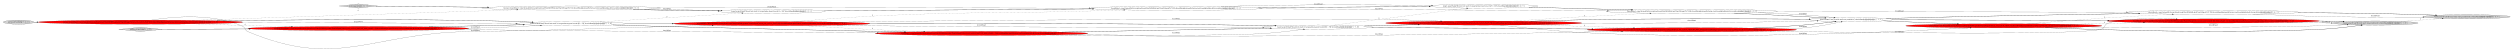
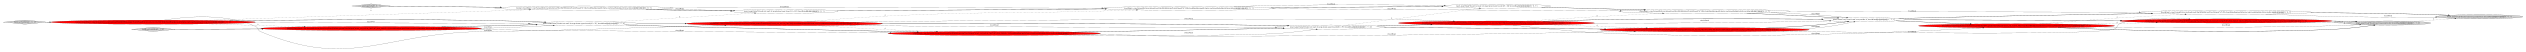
  digraph {
    rankdir=LR
    fontname=Ubuntu
    node [fillcolor=white shape=ellipse style=filled fontname=Ubuntu]
    edge [style=bold fontname=Ubuntu]
    n1 [label="Assert.assertFalse(\"Should not read: id range below lower bound (5 < 30)\",shouldRead)@@@4@@@['0', '0', '1']"]
    n2 [label="shouldRead = new ParquetDictionaryRowGroupFilter(SCHEMA,lessThanOrEqual(\"id\",29)).shouldRead(parquetSchema,rowGroupMetadata,dictionaryStore)@@@5@@@['0', '0', '1']"]
    n3 [label="boolean shouldRead = new ParquetDictionaryRowGroupFilter(SCHEMA,lessThanOrEqual(\"id\",5)).shouldRead(parquetSchema,rowGroupMetadata,dictionaryStore)@@@3@@@['0', '0', '1']"]
    n4 [fillcolor=red label="boolean shouldRead = new ParquetDictionaryRowGroupFilter(SCHEMA,greaterThanOrEqual(\"struct_not_null.int_field\",85)).shouldRead(parquetSchema,rowGroupMetadata,dictionaryStore)@@@3@@@['1', '0', '0']"]
    n5 [label="Assert.assertFalse(\"Should not read: id range above upper bound (85 < 79)\",shouldRead)@@@4@@@['1', '1', '0']"]
    n6 [fillcolor=red label="shouldRead = new ParquetDictionaryRowGroupFilter(SCHEMA,greaterThanOrEqual(\"struct_not_null.int_field\",80)).shouldRead(parquetSchema,rowGroupMetadata,dictionaryStore)@@@5@@@['1', '0', '0']"]
    n7 [fillcolor=red label="boolean shouldRead = new ParquetDictionaryRowGroupFilter(SCHEMA,greaterThanOrEqual(\"struct_not_null.int_field\",INT_MAX_VALUE + 6)).shouldRead(parquetSchema,rowGroupMetadata,dictionaryStore)@@@3@@@['0', '1', '0']"]
    n8 [fillcolor=lightgray label="Assert.assertTrue(\"Should read: may possible ids\",shouldRead)@@@10@@@['1', '1', '0']"]
    n9 [fillcolor=lightgray label="Assert.assertTrue(\"Should read: many possible ids\",shouldRead)@@@10@@@['0', '0', '1']"]
    n10 [fillcolor=red label="shouldRead = new ParquetDictionaryRowGroupFilter(SCHEMA,greaterThanOrEqual(\"struct_not_null.int_field\",75)).shouldRead(parquetSchema,rowGroupMetadata,dictionaryStore)@@@9@@@['1', '0', '0']"]
    n11 [fillcolor=red label="shouldRead = new ParquetDictionaryRowGroupFilter(SCHEMA,greaterThanOrEqual(\"struct_not_null.int_field\",INT_MAX_VALUE - 4)).shouldRead(parquetSchema,rowGroupMetadata,dictionaryStore)@@@9@@@['0', '1', '0']"]
    n12 [label="shouldRead = new ParquetDictionaryRowGroupFilter(SCHEMA,lessThanOrEqual(\"id\",79)).shouldRead(parquetSchema,rowGroupMetadata,dictionaryStore)@@@9@@@['0', '0', '1']"]
    n13 [fillcolor=red label="shouldRead = new ParquetDictionaryRowGroupFilter(SCHEMA,greaterThanOrEqual(\"struct_not_null.int_field\",INT_MAX_VALUE + 1)).shouldRead(parquetSchema,rowGroupMetadata,dictionaryStore)@@@5@@@['0', '1', '0']"]
    n14 [label="shouldRead = new ParquetDictionaryRowGroupFilter(SCHEMA,lessThanOrEqual(\"id\",30)).shouldRead(parquetSchema,rowGroupMetadata,dictionaryStore)@@@7@@@['0', '0', '1']"]
    n15 [label="Assert.assertTrue(\"Should read: one possible id\",shouldRead)@@@8@@@['1', '1', '1']"]
    n16 [label="Assert.assertFalse(\"Should not read: id range below lower bound (29 < 30)\",shouldRead)@@@6@@@['0', '0', '1']"]
    n17 [label="Assert.assertFalse(\"Should not read: id range above upper bound (80 > 79)\",shouldRead)@@@6@@@['1', '1', '0']"]
    n18 [fillcolor=red label="shouldRead = new ParquetDictionaryRowGroupFilter(SCHEMA,greaterThanOrEqual(\"struct_not_null.int_field\",INT_MAX_VALUE)).shouldRead(parquetSchema,rowGroupMetadata,dictionaryStore)@@@7@@@['0', '1', '0']"]
    n19 [fillcolor=red label="shouldRead = new ParquetDictionaryRowGroupFilter(SCHEMA,greaterThanOrEqual(\"struct_not_null.int_field\",79)).shouldRead(parquetSchema,rowGroupMetadata,dictionaryStore)@@@7@@@['1', '0', '0']"]
    n20 [fillcolor=lightgray label="testIntegerLtEq['0', '0', '1']" shape=diamond]
    n21 [fillcolor=lightgray label="testStructFieldGtEq['0', '1', '0']" shape=diamond]
-   n22 [fillcolor=lightgray label="testStructFieldGtEq['1', '0', '0']"]
+   n22 [fillcolor=lightgray label="testStructFieldGtEq['1', '0', '0']" shape=diamond]
    n1 -> n2
    n2 -> n14 [label=shouldRead style=solid]
    n2 -> n16 [label=shouldRead style=solid]
    n2 -> n16
    n3 -> n1 [label=shouldRead style=solid]
    n3 -> n1
    n3 -> n2 [label=shouldRead style=solid]
    n4 -> n3 [label=0 style=dashed]
    n4 -> n5 [label=shouldRead style=solid]
    n4 -> n5
    n4 -> n6 [label=shouldRead style=solid]
    n4 -> n7 [label=0 style=dashed]
    n5 -> n1 [label=0 style=dashed]
    n5 -> n6
    n5 -> n13
    n6 -> n2 [label=0 style=dashed]
    n6 -> n13 [label=0 style=dashed]
    n6 -> n17
    n6 -> n17 [label=shouldRead style=solid]
    n6 -> n19 [label=shouldRead style=solid]
    n7 -> n5
    n7 -> n5 [label=shouldRead style=solid]
    n7 -> n13 [label=shouldRead style=solid]
    n8 -> n9 [label=0 style=dashed]
    n10 -> n8
    n10 -> n8 [label=shouldRead style=solid]
    n10 -> n11 [label=0 style=dashed]
    n10 -> n12 [label=0 style=dashed]
    n11 -> n8 [label=shouldRead style=solid]
    n11 -> n8
    n12 -> n9
    n12 -> n9 [label=shouldRead style=solid]
    n13 -> n17
    n13 -> n17 [label=shouldRead style=solid]
    n13 -> n18 [label=shouldRead style=solid]
    n14 -> n12 [label=shouldRead style=solid]
    n14 -> n15
    n14 -> n15 [label=shouldRead style=solid]
    n15 -> n10
    n15 -> n11
    n15 -> n12
    n16 -> n14
    n17 -> n16 [label=0 style=dashed]
    n17 -> n18
    n17 -> n19
    n18 -> n11 [label=shouldRead style=solid]
    n18 -> n15
    n18 -> n15 [label=shouldRead style=solid]
    n19 -> n10 [label=shouldRead style=solid]
    n19 -> n14 [label=0 style=dashed]
    n19 -> n15 [label=shouldRead style=solid]
    n19 -> n15
    n19 -> n18 [label=0 style=dashed]
    n20 -> n3
    n21 -> n7
    n22 -> n4
  }
